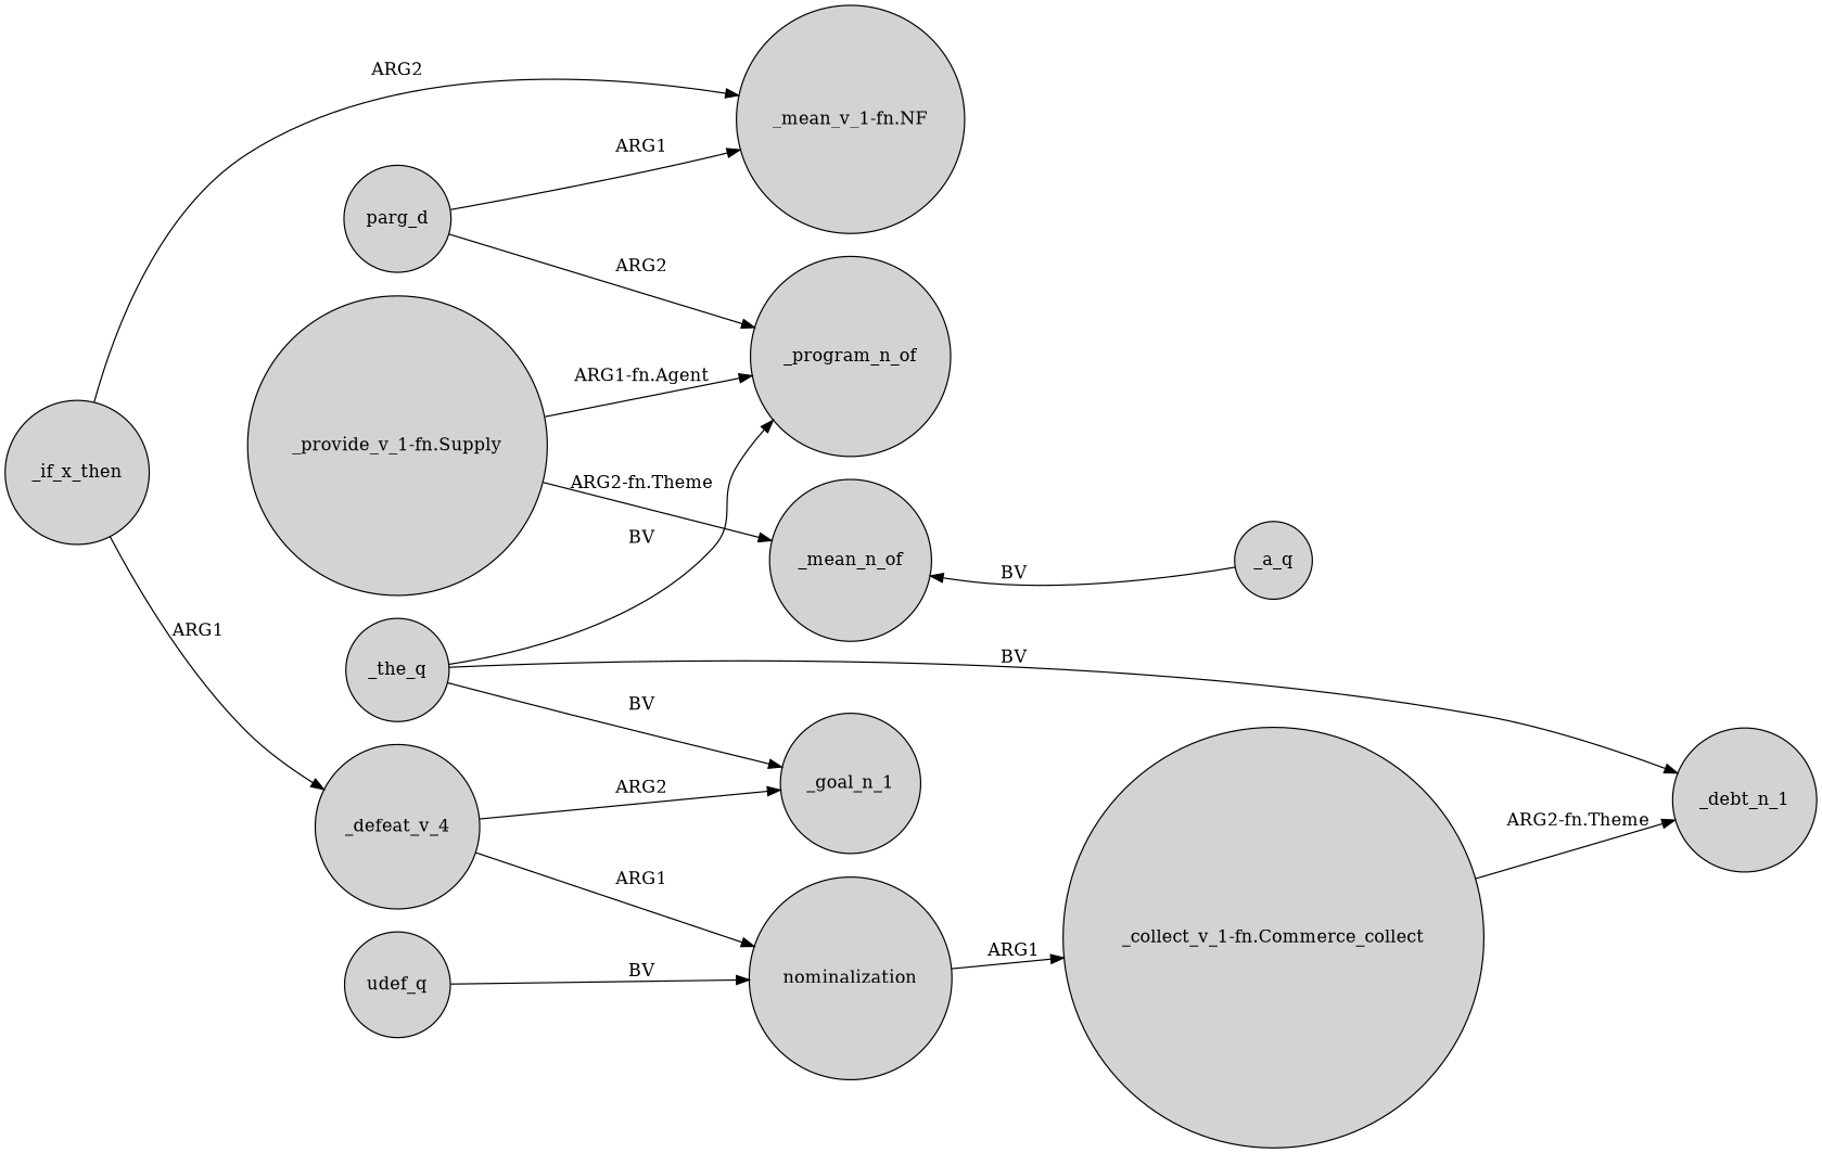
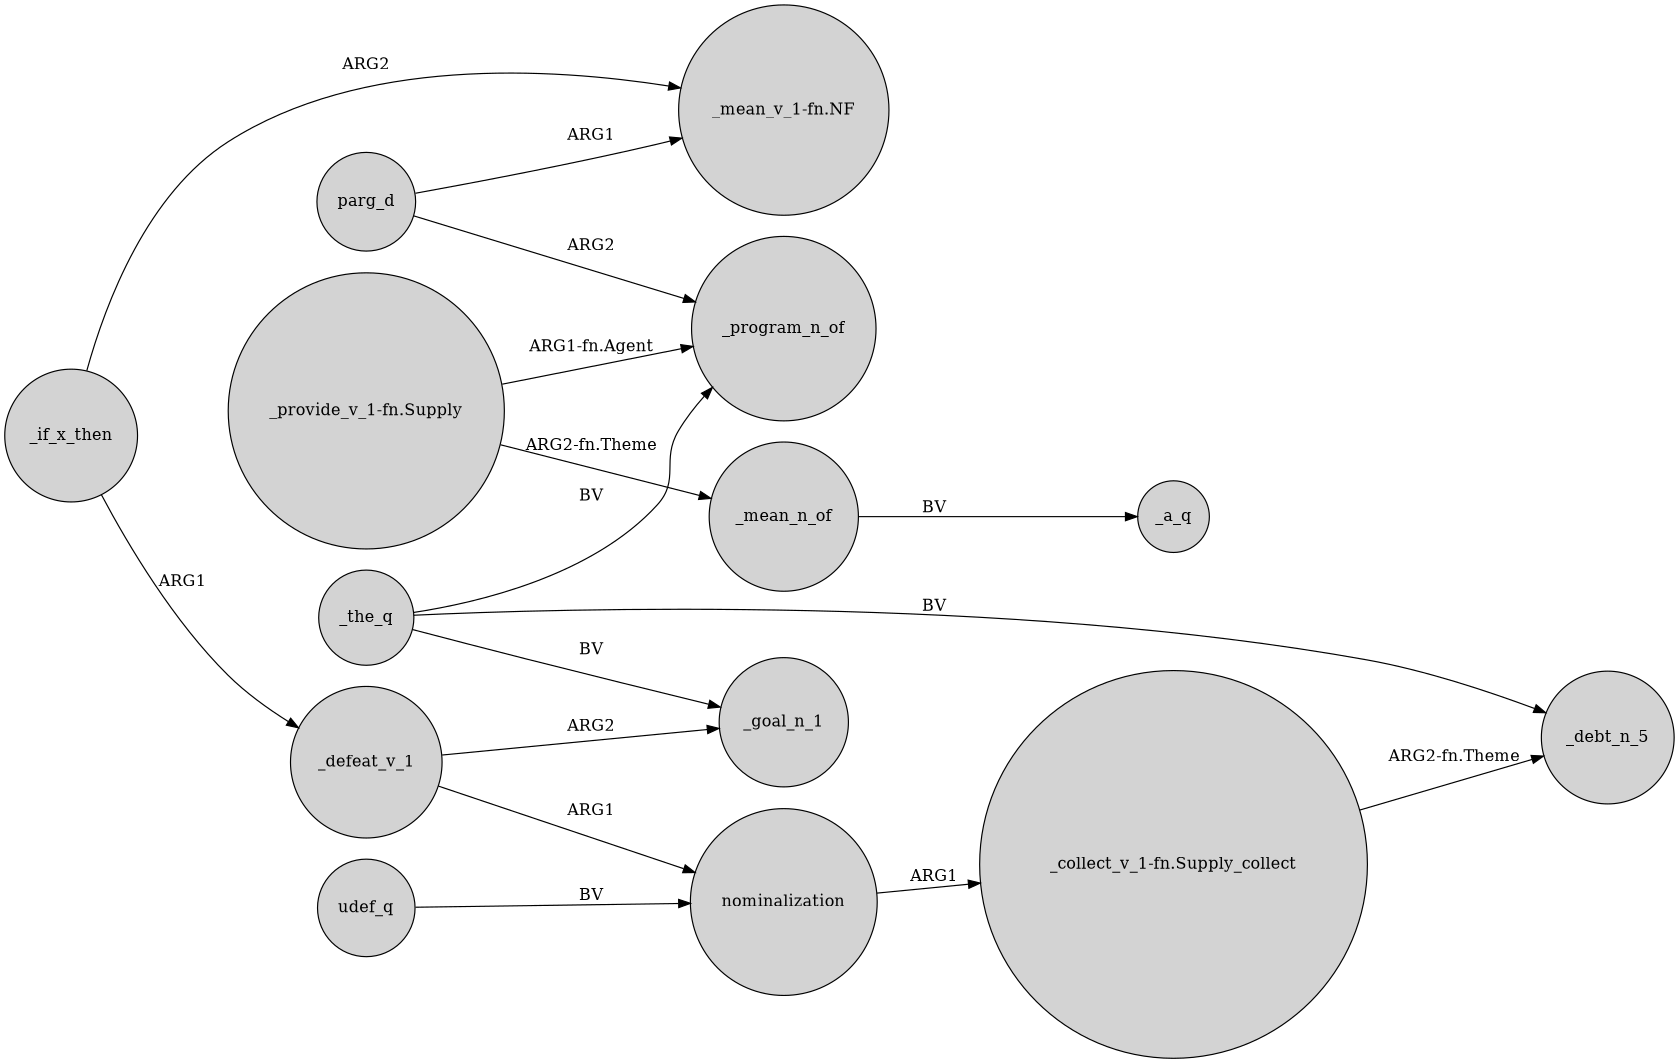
  digraph {
    rankdir=LR
    node [shape=circle style=filled]
    _if_x_then
    "_mean_v_1-fn.NF"
-   _defeat_v_1 [label=_defeat_v_4]
+   _defeat_v_1
    nominalization
    _goal_n_1
    "_provide_v_1-fn.Supply"
    _program_n_of
    n8 [label=_mean_n_of]
-   "_collect_v_1-fn.Commerce_collect"
-   _debt_n_1
+   "_collect_v_1-fn.Commerce_collect" [label="_collect_v_1-fn.Supply_collect"]
+   _debt_n_1 [label=_debt_n_5]
    parg_d
    _the_q
    _a_q
    udef_q
    _if_x_then -> "_mean_v_1-fn.NF" [label=ARG2]
    _if_x_then -> _defeat_v_1 [label=ARG1]
    _defeat_v_1 -> nominalization [label=ARG1]
    _defeat_v_1 -> _goal_n_1 [label=ARG2]
    nominalization -> "_collect_v_1-fn.Commerce_collect" [label=ARG1]
    "_provide_v_1-fn.Supply" -> _program_n_of [label="ARG1-fn.Agent"]
    "_provide_v_1-fn.Supply" -> n8 [label="ARG2-fn.Theme"]
    "_collect_v_1-fn.Commerce_collect" -> _debt_n_1 [label="ARG2-fn.Theme"]
    parg_d -> "_mean_v_1-fn.NF" [label=ARG1]
    parg_d -> _program_n_of [label=ARG2]
    _the_q -> _goal_n_1 [label=BV]
    _the_q -> _program_n_of [label=BV]
    _the_q -> _debt_n_1 [label=BV]
-   _a_q -> n8 [label=BV]
+   n8 -> _a_q [label=BV]
    udef_q -> nominalization [label=BV]
  }
